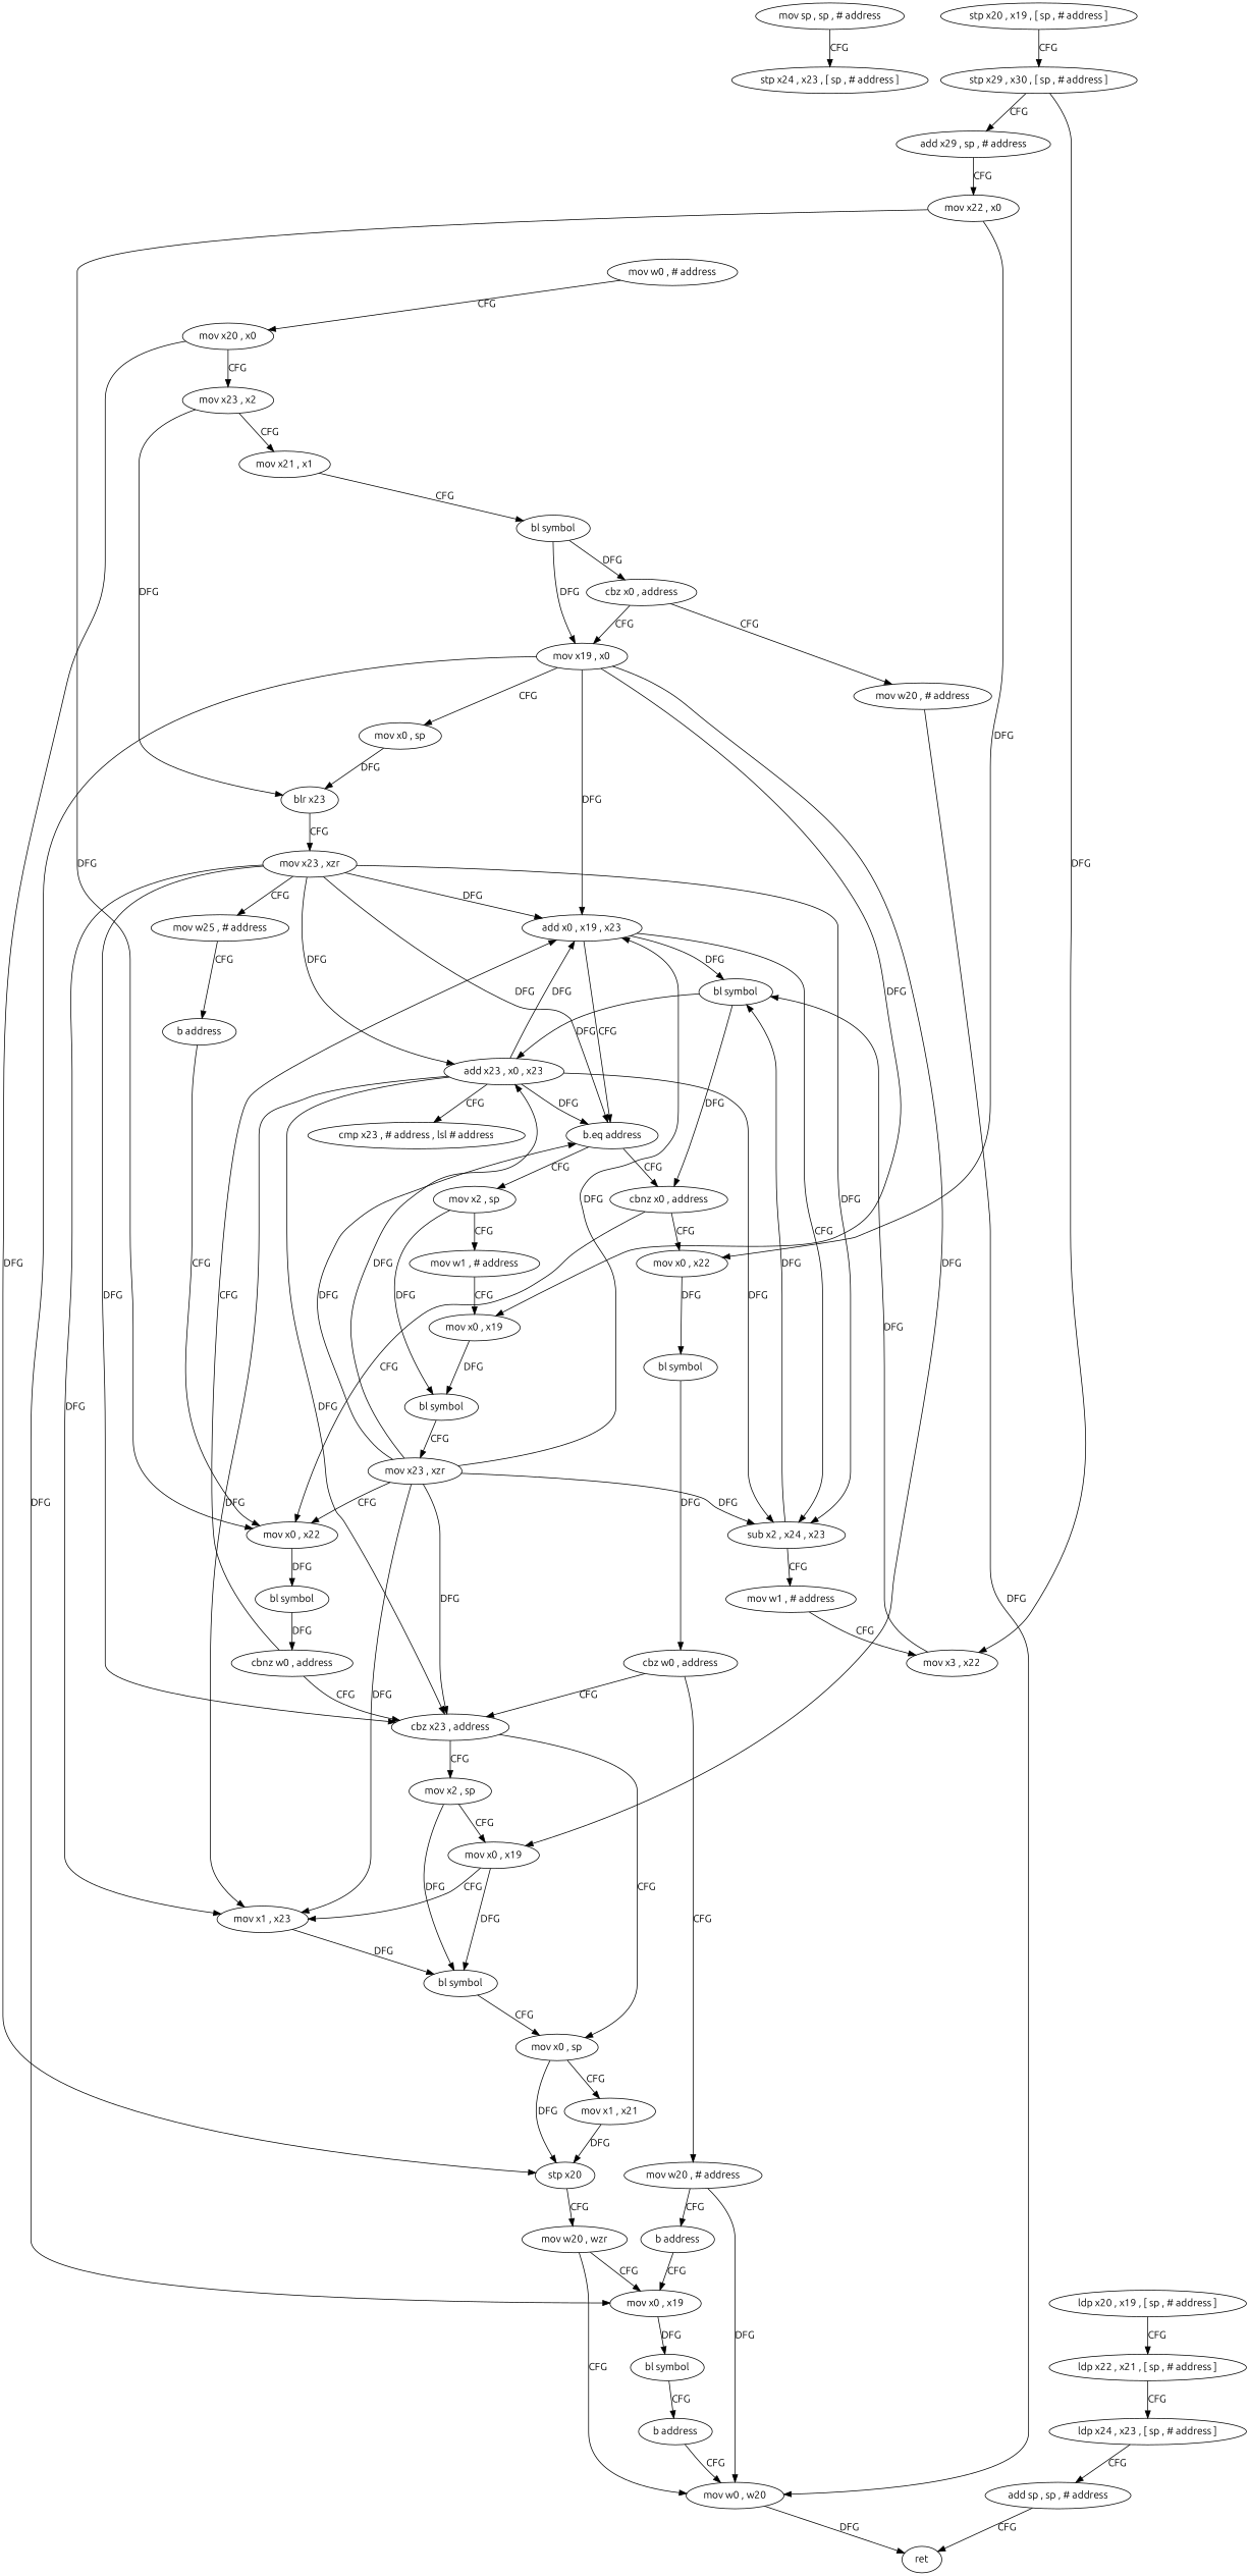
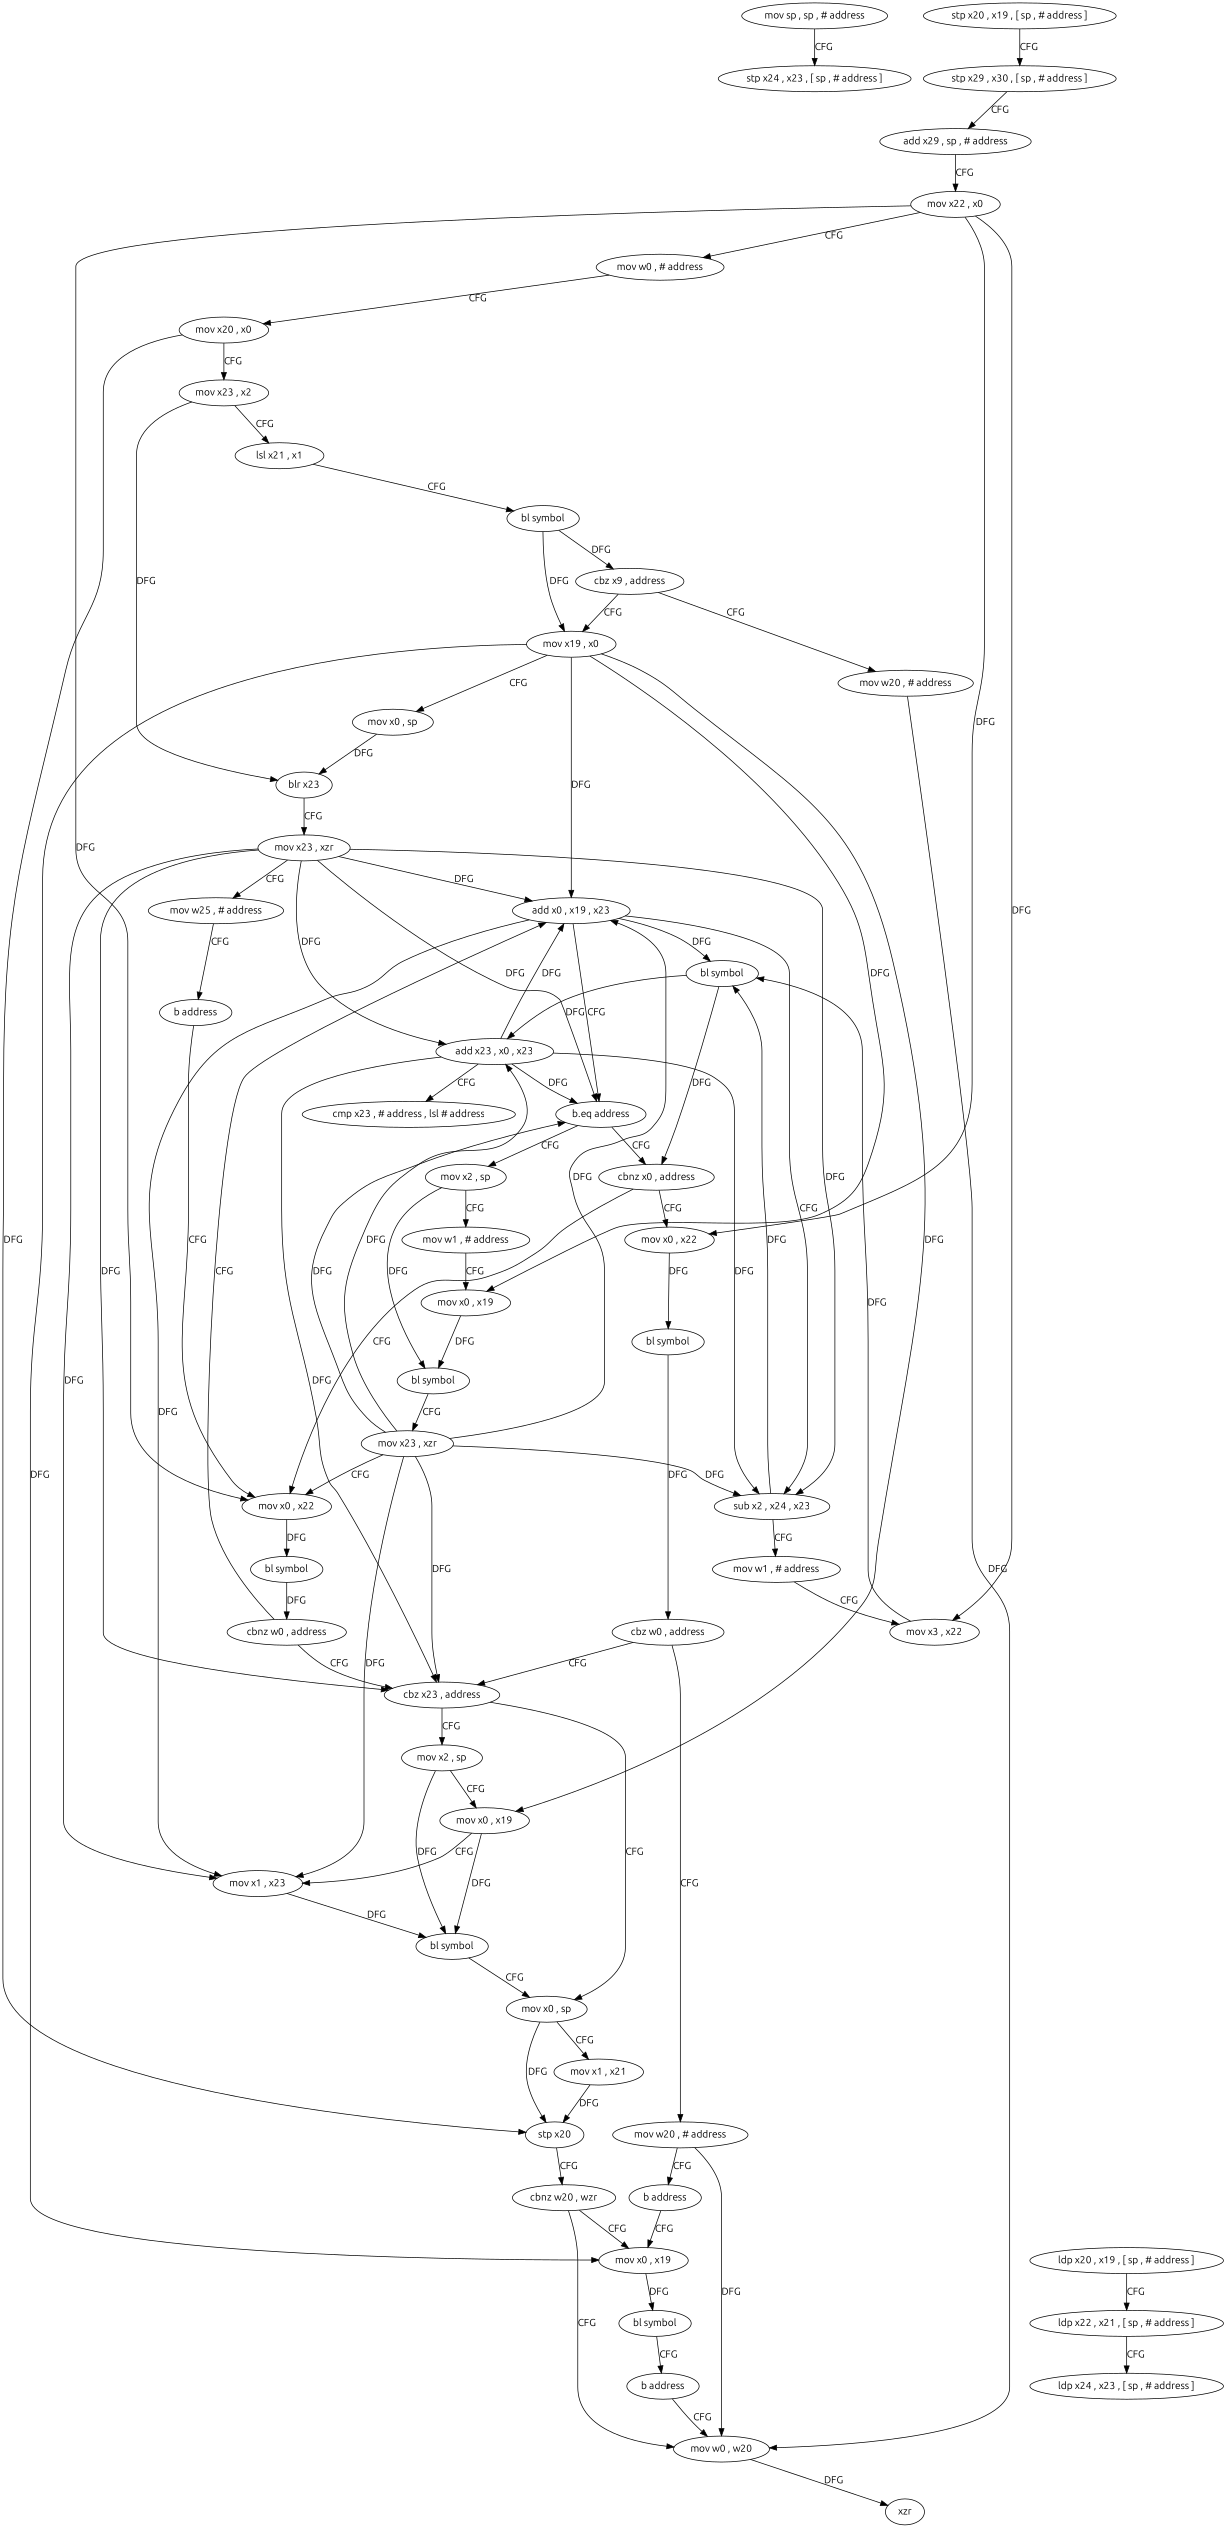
  digraph {
    fontname=Ubuntu
    node [fontname=Ubuntu]
    edge [fontname=Ubuntu]
    n1 [label="mov sp , sp , # address"]
    n2 [label="stp x24 , x23 , [ sp , # address ]"]
    n3 [label="stp x20 , x19 , [ sp , # address ]"]
    n4 [label="stp x29 , x30 , [ sp , # address ]"]
    n5 [label="add x29 , sp , # address"]
    n6 [label="mov x22 , x0"]
    n7 [label="mov w0 , # address"]
    n8 [label="mov x0 , x22"]
    n9 [label="mov x3 , x22"]
    n10 [label="mov x0 , x22"]
    n11 [label="mov x20 , x0"]
    n12 [label="bl symbol"]
    n13 [label="bl symbol"]
    n14 [label="bl symbol"]
    n15 [label="mov x23 , x2"]
    n16 [label="stp x20"]
-   n17 [label="mov x21 , x1"]
+   n17 [label="lsl x21 , x1"]
    n18 [label="blr x23"]
-   n19 [label="mov w20 , wzr"]
+   n19 [label="cbnz w20 , wzr"]
    n20 [label="bl symbol"]
    n21 [label="mov x23 , xzr"]
-   n22 [label="cbz x0 , address"]
+   n22 [label="cbz x9 , address"]
    n23 [label="mov x19 , x0"]
    n24 [label="mov x1 , x21"]
    n25 [label="mov w20 , # address"]
    n26 [label="mov x0 , sp"]
    n27 [label="add x0 , x19 , x23"]
    n28 [label="mov x0 , x19"]
    n29 [label="mov x0 , x19"]
    n30 [label="mov x0 , x19"]
    n31 [label="mov w0 , w20"]
-   n32 [label=ret]
+   n32 [label=xzr]
    n33 [label="sub x2 , x24 , x23"]
    n34 [label="b.eq address"]
    n35 [label="bl symbol"]
    n36 [label="mov x1 , x23"]
    n37 [label="bl symbol"]
    n38 [label="bl symbol"]
    n39 [label="mov w25 , # address"]
    n40 [label="cbz x23 , address"]
    n41 [label="add x23 , x0 , x23"]
    n42 [label="b address"]
    n43 [label="mov x0 , sp"]
    n44 [label="mov x2 , sp"]
    n45 [label="mov w1 , # address"]
    n46 [label="cmp x23 , # address , lsl # address"]
    n47 [label="cbnz x0 , address"]
    n48 [label="mov x2 , sp"]
    n49 [label="cbnz w0 , address"]
    n50 [label="mov w1 , # address"]
    n51 [label="mov x23 , xzr"]
    n52 [label="b address"]
    n53 [label="cbz w0 , address"]
    n54 [label="ldp x20 , x19 , [ sp , # address ]"]
    n55 [label="ldp x22 , x21 , [ sp , # address ]"]
    n56 [label="ldp x24 , x23 , [ sp , # address ]"]
-   n57 [label="add sp , sp , # address"]
    n58 [label="mov w20 , # address"]
    n59 [label="b address"]
    n1 -> n2 [label=CFG]
    n3 -> n4 [label=CFG]
    n4 -> n5 [label=CFG]
    n5 -> n6 [label=CFG]
+   n6 -> n7 [label=CFG]
    n6 -> n8 [label=DFG]
-   n4 -> n9 [label=DFG]
+   n6 -> n9 [label=DFG]
    n6 -> n10 [label=DFG]
    n7 -> n11 [label=CFG]
    n8 -> n12 [label=DFG]
    n9 -> n13 [label=DFG]
    n10 -> n14 [label=DFG]
    n11 -> n15 [label=CFG]
    n11 -> n16 [label=DFG]
    n12 -> n49 [label=DFG]
    n13 -> n41 [label=DFG]
    n13 -> n47 [label=DFG]
    n14 -> n53 [label=DFG]
    n15 -> n17 [label=CFG]
    n15 -> n18 [label=DFG]
    n16 -> n19 [label=CFG]
    n17 -> n20 [label=CFG]
    n18 -> n21 [label=CFG]
    n19 -> n28 [label=CFG]
    n19 -> n31 [label=CFG]
    n20 -> n22 [label=DFG]
    n20 -> n23 [label=DFG]
    n21 -> n27 [label=DFG]
    n21 -> n33 [label=DFG]
    n21 -> n34 [label=DFG]
    n21 -> n36 [label=DFG]
    n21 -> n39 [label=CFG]
    n21 -> n40 [label=DFG]
    n21 -> n41 [label=DFG]
    n22 -> n23 [label=CFG]
    n22 -> n25 [label=CFG]
    n23 -> n26 [label=CFG]
    n23 -> n27 [label=DFG]
    n23 -> n28 [label=DFG]
    n23 -> n29 [label=DFG]
    n23 -> n30 [label=DFG]
    n24 -> n16 [label=DFG]
    n25 -> n31 [label=DFG]
    n26 -> n18 [label=DFG]
    n27 -> n13 [label=DFG]
    n27 -> n33 [label=CFG]
    n27 -> n34 [label=CFG]
    n28 -> n35 [label=DFG]
    n29 -> n36 [label=CFG]
    n29 -> n37 [label=DFG]
    n30 -> n38 [label=DFG]
    n31 -> n32 [label=DFG]
    n33 -> n13 [label=DFG]
    n33 -> n45 [label=CFG]
    n34 -> n47 [label=CFG]
    n34 -> n48 [label=CFG]
    n35 -> n52 [label=CFG]
    n36 -> n37 [label=DFG]
    n37 -> n43 [label=CFG]
    n38 -> n51 [label=CFG]
    n39 -> n42 [label=CFG]
    n40 -> n43 [label=CFG]
    n40 -> n44 [label=CFG]
    n41 -> n27 [label=DFG]
    n41 -> n33 [label=DFG]
    n41 -> n34 [label=DFG]
-   n41 -> n36 [label=DFG]
+   n27 -> n36 [label=DFG]
    n41 -> n40 [label=DFG]
    n41 -> n46 [label=CFG]
    n42 -> n8 [label=CFG]
    n43 -> n16 [label=DFG]
    n43 -> n24 [label=CFG]
    n44 -> n29 [label=CFG]
    n44 -> n37 [label=DFG]
    n45 -> n9 [label=CFG]
    n47 -> n8 [label=CFG]
    n47 -> n10 [label=CFG]
    n48 -> n38 [label=DFG]
    n48 -> n50 [label=CFG]
    n49 -> n27 [label=CFG]
    n49 -> n40 [label=CFG]
    n50 -> n30 [label=CFG]
    n51 -> n8 [label=CFG]
    n51 -> n27 [label=DFG]
    n51 -> n33 [label=DFG]
    n51 -> n34 [label=DFG]
    n51 -> n36 [label=DFG]
    n51 -> n40 [label=DFG]
    n51 -> n41 [label=DFG]
    n52 -> n31 [label=CFG]
    n53 -> n40 [label=CFG]
    n53 -> n58 [label=CFG]
    n54 -> n55 [label=CFG]
    n55 -> n56 [label=CFG]
-   n56 -> n57 [label=CFG]
-   n57 -> n32 [label=CFG]
    n58 -> n31 [label=DFG]
    n58 -> n59 [label=CFG]
    n59 -> n28 [label=CFG]
  }
